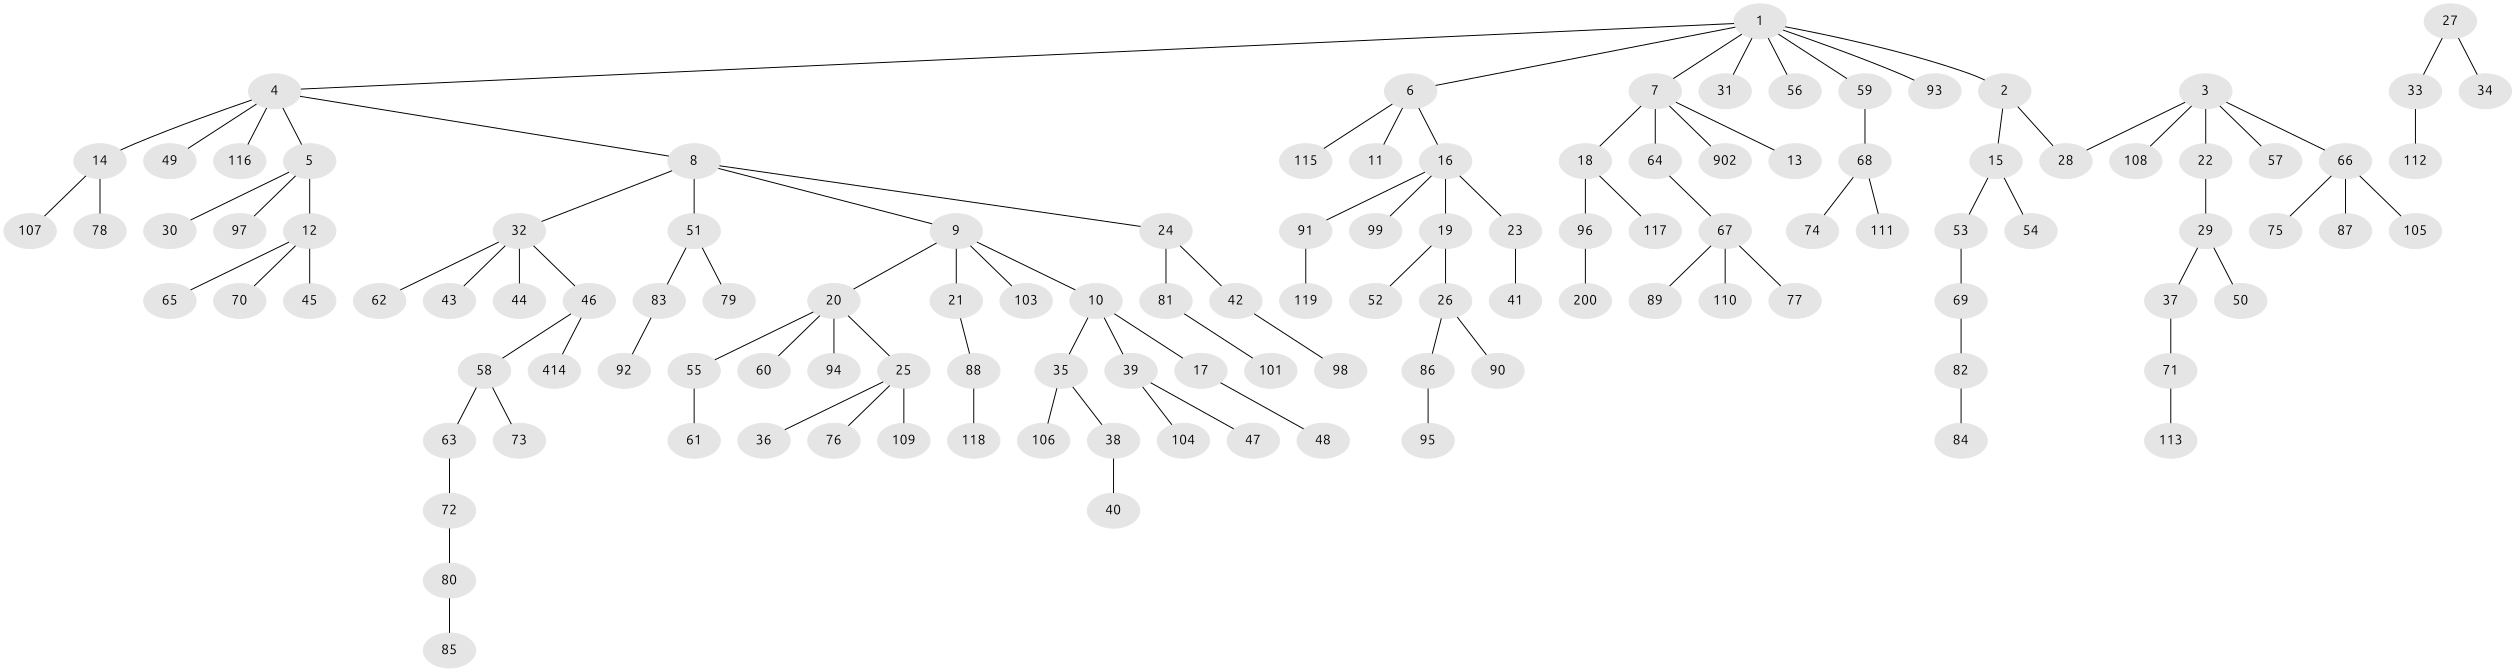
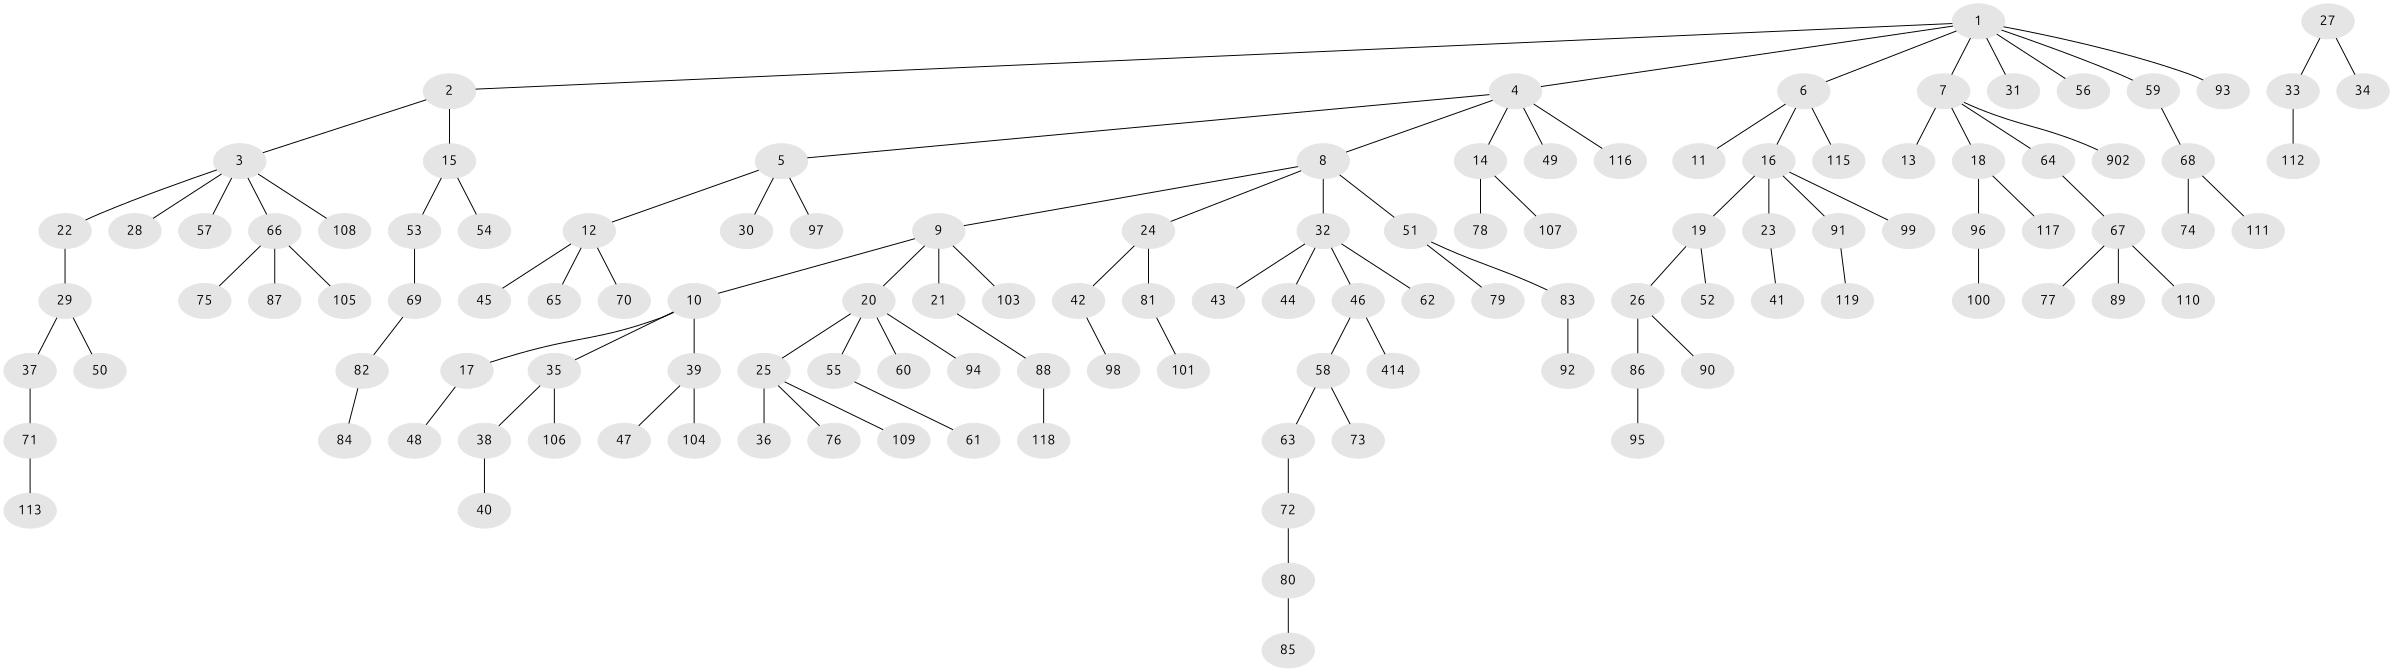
  graph {
    fontname=Ubuntu
    node [color=gray90 fontname=Ubuntu style=filled]
    edge [fontname=Ubuntu]
    1
    2
    4
    6
    7
    31
    56
    59
    93
    3
    15
    5
    8
    14
    49
    116
    11
    16
    115
    13
    18
    64
    n23 [label=902]
    68
    22
    28
    57
    66
    108
    53
    54
    29
    75
    87
    105
    12
    30
    97
    9
    24
    32
    51
    78
    107
    45
    65
    70
    19
    23
    91
    99
    96
    117
    67
    10
    20
    21
    103
    42
    81
    43
    44
    46
    62
    79
    83
    17
    35
    39
    25
    55
    60
    94
    88
    48
    38
    106
    47
    104
    69
    26
    52
    41
    119
-   100 [label=200]
+   100
    86
    90
    36
    76
    109
    61
    27
    33
    34
    118
    37
    50
    98
    101
    95
    112
    71
    58
    n104 [label=414]
    40
    113
    63
    73
    92
    82
    72
    74
    111
    80
    77
    89
    110
    84
    85
    1 -- 2
    1 -- 4
    1 -- 6
    1 -- 7
    1 -- 31
    1 -- 56
    1 -- 59
    1 -- 93
-   2 -- 28
+   2 -- 3
    2 -- 15
    4 -- 5
    4 -- 8
    4 -- 14
    4 -- 49
    4 -- 116
    6 -- 11
    6 -- 16
    6 -- 115
    7 -- 13
    7 -- 18
    7 -- 64
    7 -- n23
    59 -- 68
    3 -- 22
    3 -- 28
    3 -- 57
    3 -- 66
    3 -- 108
    15 -- 53
    15 -- 54
    5 -- 12
    5 -- 30
    5 -- 97
    8 -- 9
    8 -- 24
    8 -- 32
    8 -- 51
    14 -- 78
    14 -- 107
    16 -- 19
    16 -- 23
    16 -- 91
    16 -- 99
    18 -- 96
    18 -- 117
    64 -- 67
    68 -- 74
    68 -- 111
    22 -- 29
    66 -- 75
    66 -- 87
    66 -- 105
    53 -- 69
    29 -- 37
    29 -- 50
    12 -- 45
    12 -- 65
    12 -- 70
    9 -- 10
    9 -- 20
    9 -- 21
    9 -- 103
    24 -- 42
    24 -- 81
    32 -- 43
    32 -- 44
    32 -- 46
    32 -- 62
    51 -- 79
    51 -- 83
    19 -- 26
    19 -- 52
    23 -- 41
    91 -- 119
    96 -- 100
    67 -- 77
    67 -- 89
    67 -- 110
    10 -- 17
    10 -- 35
    10 -- 39
    20 -- 25
    20 -- 55
    20 -- 60
    20 -- 94
    21 -- 88
    42 -- 98
    81 -- 101
    46 -- 58
    46 -- n104
    83 -- 92
    17 -- 48
    35 -- 38
    35 -- 106
    39 -- 47
    39 -- 104
    25 -- 36
    25 -- 76
    25 -- 109
    55 -- 61
    88 -- 118
    38 -- 40
    69 -- 82
    26 -- 86
    26 -- 90
    86 -- 95
    27 -- 33
    27 -- 34
    33 -- 112
    37 -- 71
    71 -- 113
    58 -- 63
    58 -- 73
    63 -- 72
    82 -- 84
    72 -- 80
    80 -- 85
  }
